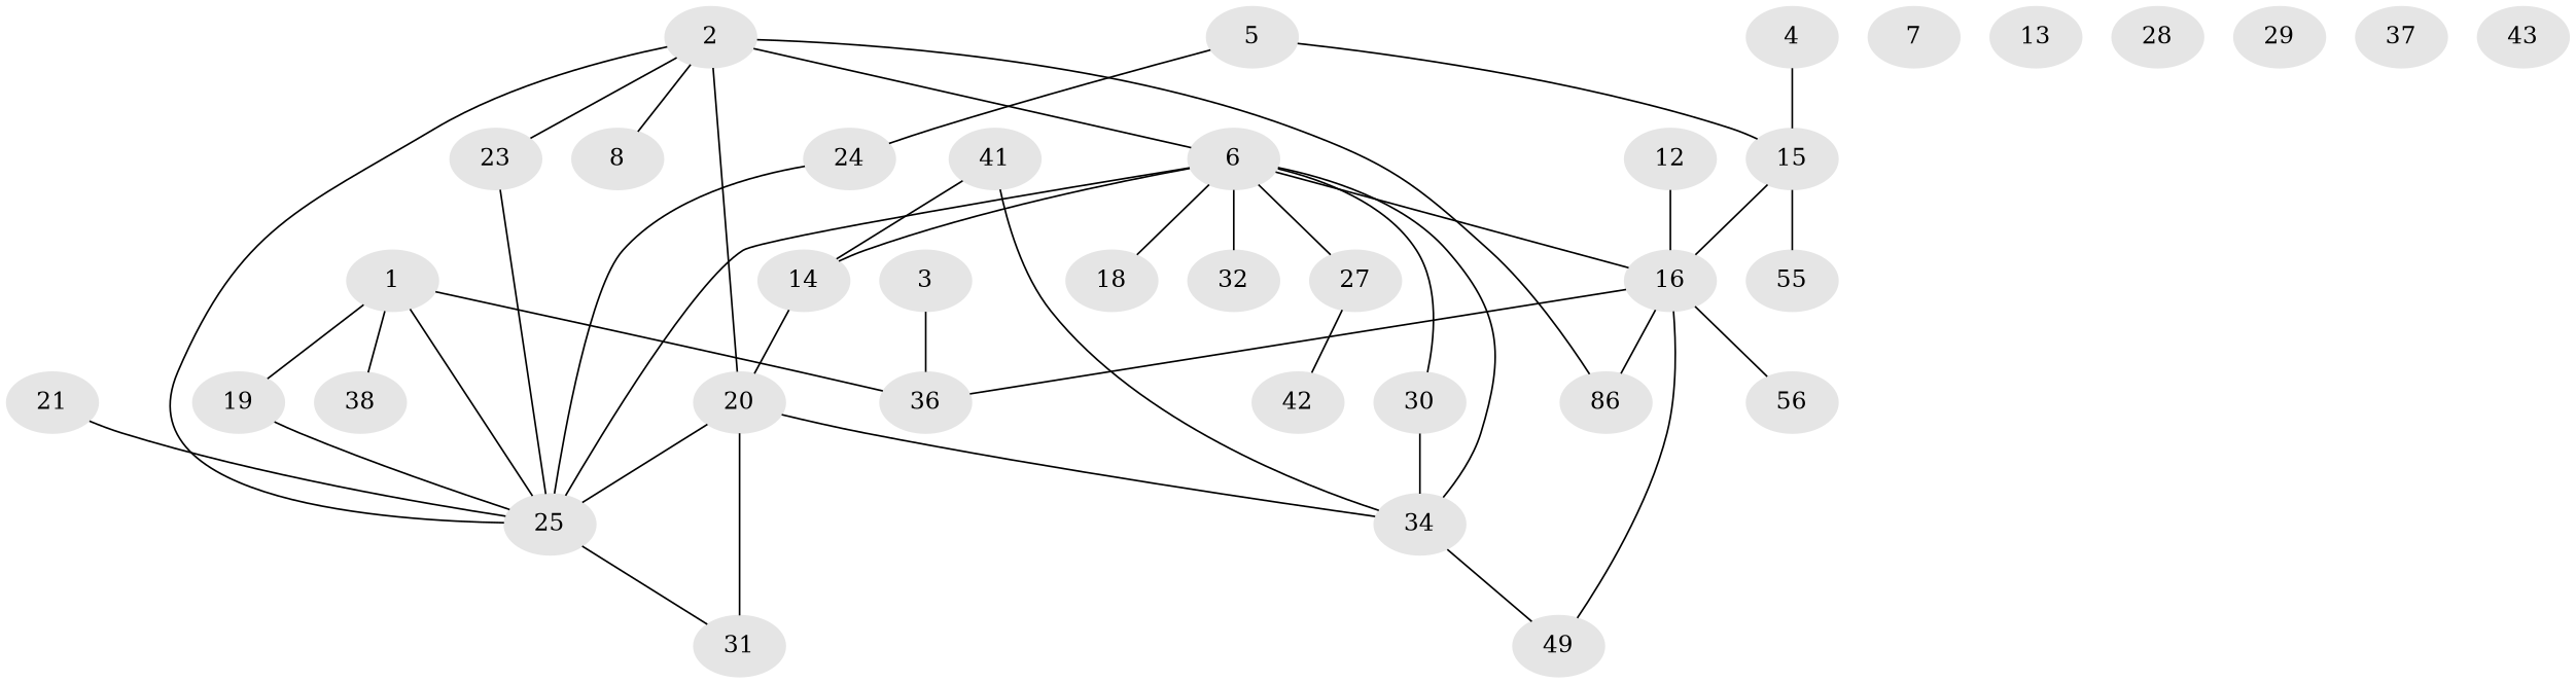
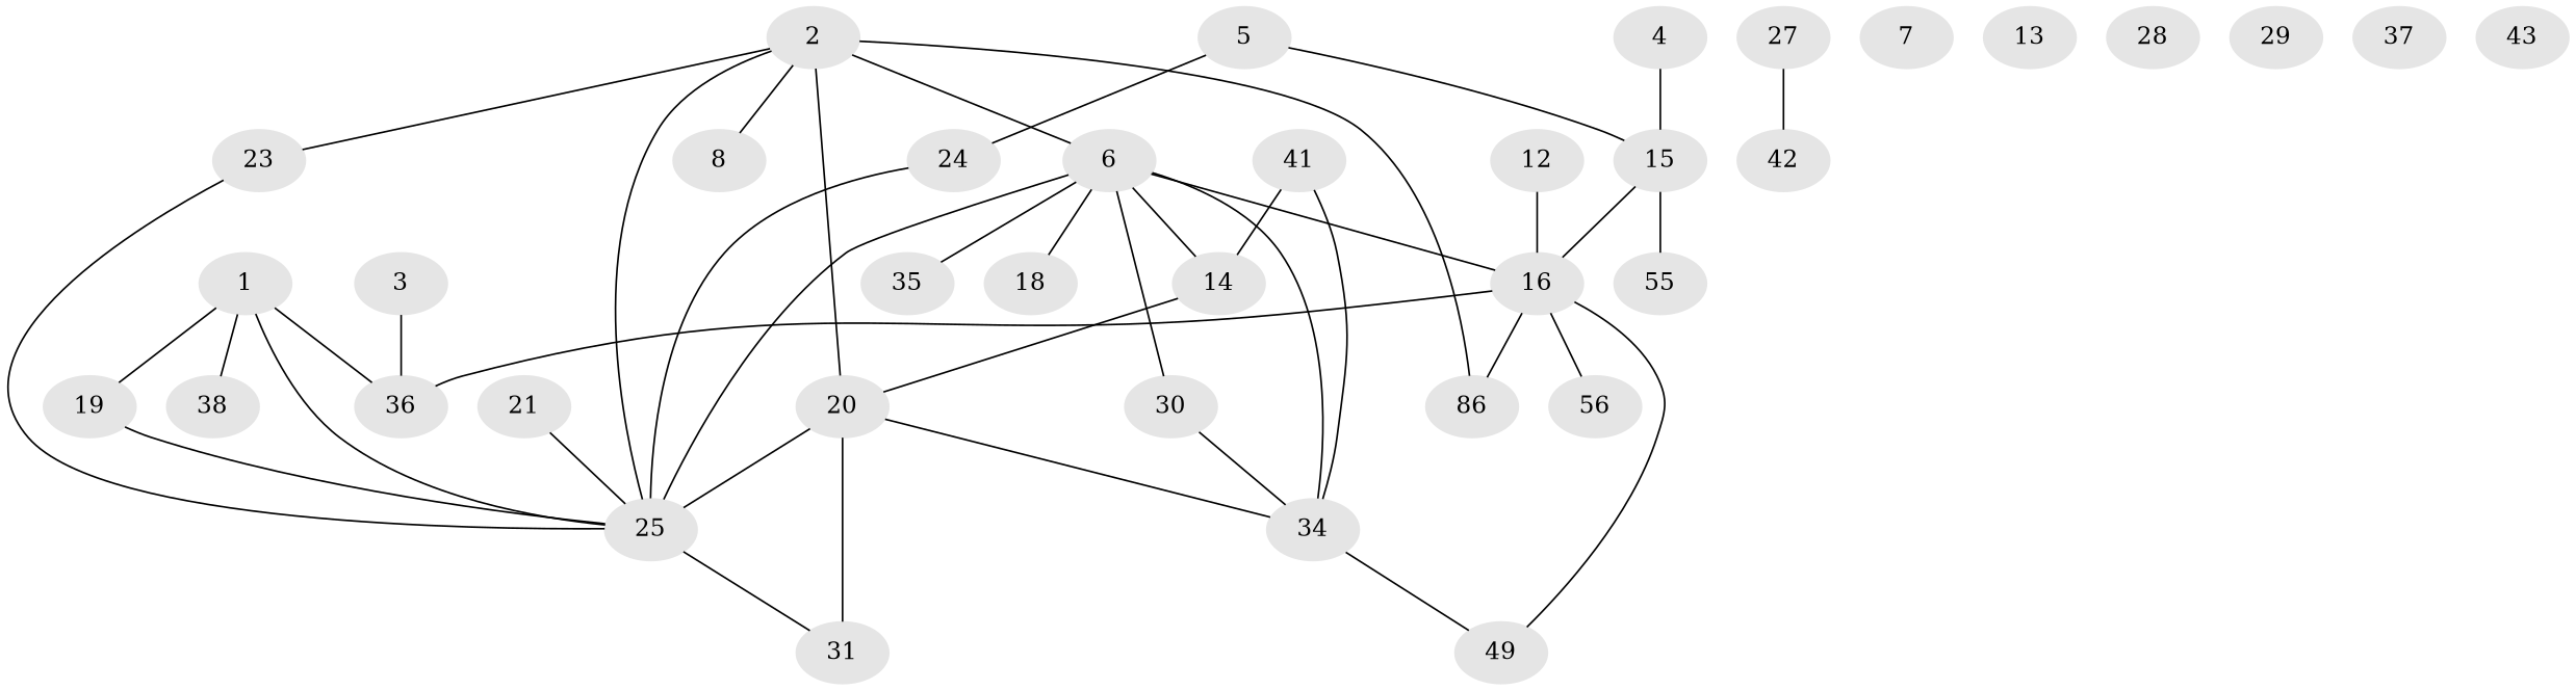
  graph {
    node [color=gray90 style=filled]
    1 [super="+48"]
    19
    25 [super="+61"]
    36
    38
    31 [super="+57+52"]
    2 [super="+32"]
    6 [super="+10"]
    8
    20 [super="+33+50"]
    23
    n12 [label=86]
    14 [super="+41"]
    16 [super="+22"]
    18
    27
    30
    34 [super="+47"]
-   35 [label=32]
+   35
    3
    4 [super="+9"]
    15
    55
    5
    24 [super="+45"]
    49 [super="+60"]
    56 [super="+58"]
    42
    7
    n30 [label=41]
    12
    13
    21
    28
    29
    37
    43
    1 -- 19
    1 -- 25
    1 -- 36
    1 -- 38
    19 -- 25
    25 -- 31
    2 -- 25
    2 -- 6
    2 -- 8
    2 -- 20 [weight=2]
    2 -- 23
    2 -- n12
    6 -- 25 [weight=2]
    6 -- 14
    6 -- 16 [weight=2]
    6 -- 18
-   6 -- 27
    6 -- 30
    6 -- 34
    6 -- 35
    20 -- 25
    20 -- 31 [weight=2]
    20 -- 34
    23 -- 25
    14 -- 20
    16 -- 36
    16 -- n12
    16 -- 49
    16 -- 56
    27 -- 42
    30 -- 34
    34 -- 49
    3 -- 36
    4 -- 15
    15 -- 16
    15 -- 55
    5 -- 15
    5 -- 24
    24 -- 25
    n30 -- 14
    n30 -- 34
    12 -- 16
    21 -- 25
  }
